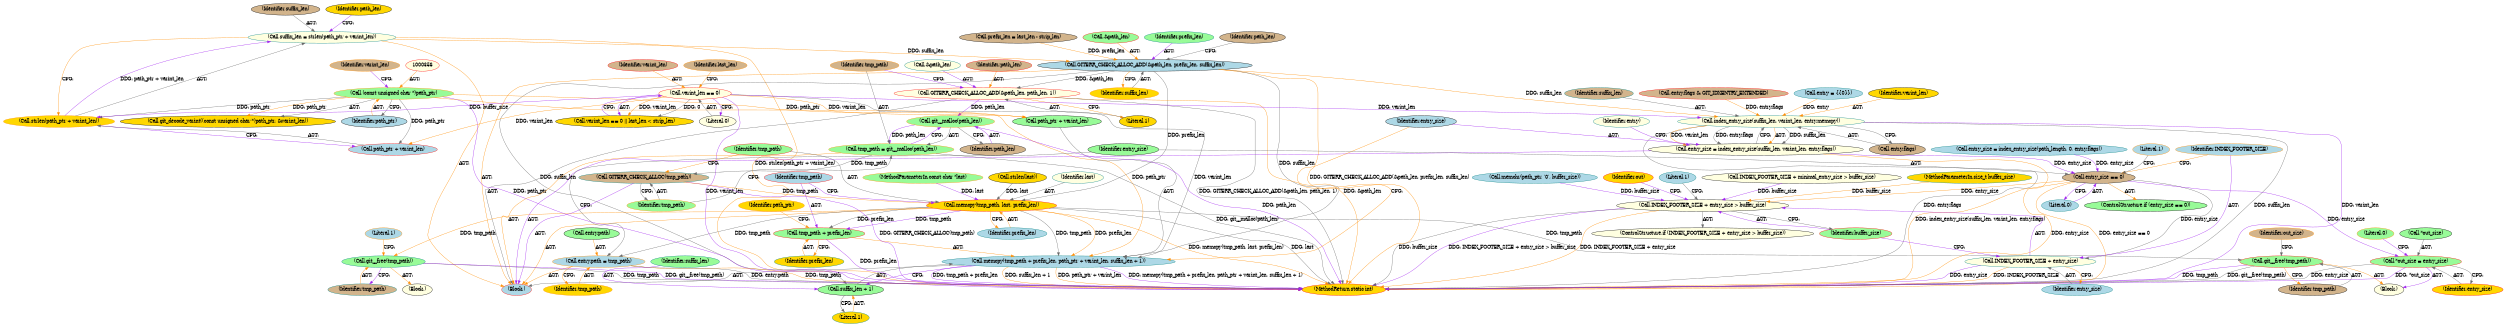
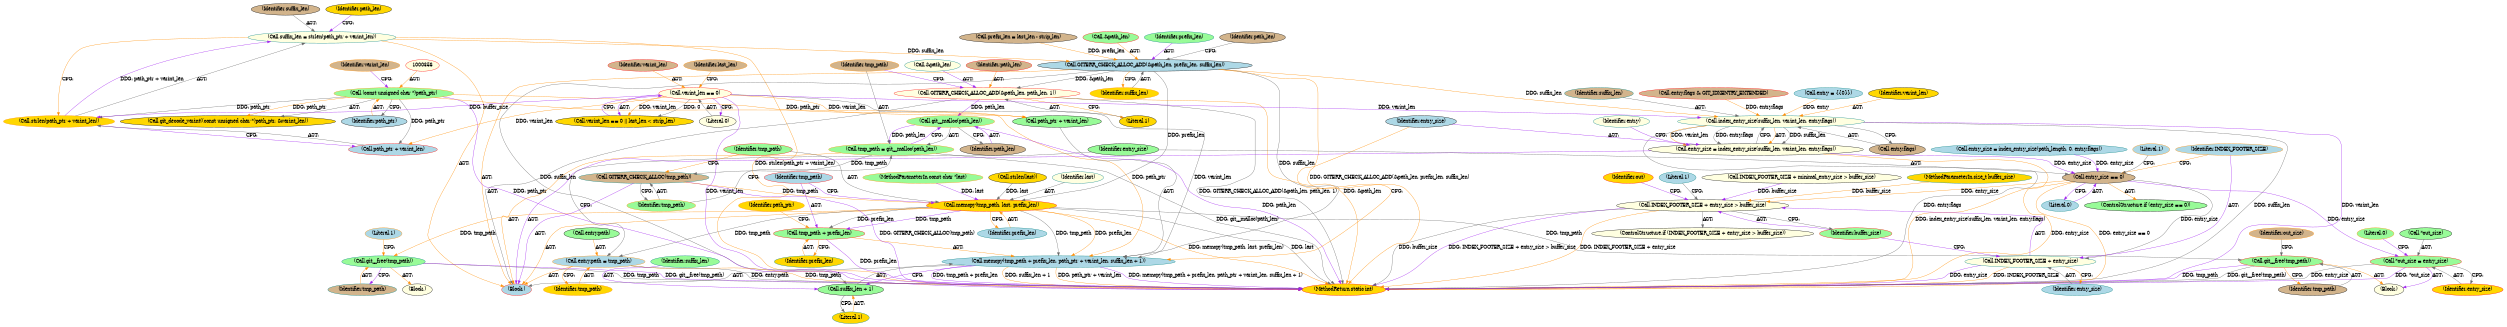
  digraph {
    node [color=black fillcolor=palegreen style=filled]
    edge [color=darkorange]
    n1 [color=teal fillcolor=lightyellow label="(Call,suffix_len = strlen(path_ptr + varint_len))"]
    n2 [color=darkorange fillcolor=gold label="(Call,strlen(path_ptr + varint_len))"]
    n3 [fillcolor=lightblue label="(Call,GITERR_CHECK_ALLOC_ADD(&path_len, prefix_len, suffix_len))"]
    n4 [color=red fillcolor=lightblue label="(Block,)"]
    n5 [color=red fillcolor=gold label="(MethodReturn,static int)"]
    n6 [color=red fillcolor=lightblue label="(Call,path_ptr + varint_len)"]
    n7 [color=teal fillcolor=lightblue label="(Call,memcpy(tmp_path + prefix_len, path_ptr + varint_len, suffix_len + 1))"]
-   n8 [color=teal fillcolor=lightyellow label="(Call,index_entry_size(suffix_len, varint_len, entry.memcpy))"]
+   n8 [color=teal fillcolor=lightyellow label="(Call,index_entry_size(suffix_len, varint_len, entry.flags))"]
    n9 [color=red fillcolor=lightyellow label="(Call,GITERR_CHECK_ALLOC_ADD(&path_len, path_len, 1))"]
    n10 [color=red fillcolor=gold label="(Call,memcpy(tmp_path, last, prefix_len))"]
    n11 [label="(Call,suffix_len + 1)"]
    n12 [color=darkorange fillcolor=gold label="(Identifier,suffix_len)"]
    n13 [color=darkorange label="(Call,(const unsigned char *)path_ptr)"]
    n14 [fillcolor=gold label="(Call,git_decode_varint((const unsigned char *)path_ptr, &varint_len))"]
    n15 [fillcolor=lightblue label="(Identifier,path_ptr)"]
    n16 [label="(Call,path_ptr + varint_len)"]
    n17 [color=red fillcolor=lightyellow label="(Call,varint_len == 0)"]
    n18 [fillcolor=lightyellow label="(Literal,0)"]
    n19 [fillcolor=gold label="(Call,varint_len == 0 || last_len < strip_len)"]
    n20 [fillcolor=lightyellow label="(Call,entry_size = index_entry_size(suffix_len, varint_len, entry.flags))"]
    n21 [fillcolor=tan label="(Call,entry.flags)"]
    n22 [color=darkorange label="(Call,git__malloc(path_len))"]
    n23 [fillcolor=gold label="(Literal,1)"]
    n24 [color=red label="(Call,tmp_path + prefix_len)"]
    n25 [color=darkorange fillcolor=lightblue label="(Call,entry.path = tmp_path)"]
    n26 [color=teal label="(Call,git__free(tmp_path))"]
    n27 [color=red label="(Call,git__free(tmp_path))"]
    n28 [color=teal fillcolor=lightblue label="(Identifier,prefix_len)"]
    n29 [color=teal fillcolor=gold label="(Literal,1)"]
    n30 [color=darkorange label="(Call,tmp_path = git__malloc(path_len))"]
    n31 [fillcolor=tan label="(Identifier,path_len)"]
    n32 [color=teal fillcolor=tan label="(Call,GITERR_CHECK_ALLOC(tmp_path))"]
    n33 [color=darkorange label="(Identifier,tmp_path)"]
    n34 [color=teal fillcolor=gold label="(Identifier,prefix_len)"]
    n35 [color=darkorange fillcolor=gold label="(Identifier,tmp_path)"]
    n36 [color=teal fillcolor=tan label="(Identifier,tmp_path)"]
    n37 [fillcolor=lightyellow label="(Block,)"]
    n38 [fillcolor=tan label="(Identifier,tmp_path)"]
    n39 [fillcolor=lightyellow label="(Block,)"]
    n40 [fillcolor=tan label="(Call,entry_size == 0)"]
    n41 [fillcolor=lightyellow label="(Call,INDEX_FOOTER_SIZE + entry_size > buffer_size)"]
    n42 [color=teal fillcolor=lightyellow label="(Call,INDEX_FOOTER_SIZE + entry_size)"]
    n43 [color=red label="(Call,*out_size = entry_size)"]
    n44 [color=teal fillcolor=lightblue label="(Literal,0)"]
    n45 [label="(ControlStructure,if (entry_size == 0))"]
    n46 [fillcolor=lightyellow label="(ControlStructure,if (INDEX_FOOTER_SIZE + entry_size > buffer_size))"]
    n47 [color=red label="(Identifier,buffer_size)"]
    n48 [color=teal fillcolor=lightblue label="(Identifier,entry_size)"]
    n49 [color=red fillcolor=gold label="(Identifier,entry_size)"]
    n50 [color=teal fillcolor=lightyellow label="(Identifier,last)"]
    n51 [fillcolor=tan label="(Identifier,suffix_len)"]
    n52 [label="(Call,*out_size)"]
    n53 [color=darkorange fillcolor=gold label="(Identifier,path_ptr)"]
    n54 [color=darkorange fillcolor=tan label="(Identifier,last_len)"]
    n55 [color=darkorange fillcolor=lightblue label="(Identifier,INDEX_FOOTER_SIZE)"]
    n56 [color=darkorange fillcolor=lightblue label="(Literal,1)"]
    n57 [color=red fillcolor=tan label="(Identifier,path_len)"]
    n58 [fillcolor=tan label="(Identifier,path_len)"]
    n59 [color=teal fillcolor=lightyellow label="(Call,&path_len)"]
    n60 [fillcolor=lightblue label="(Identifier,entry_size)"]
    n61 [color=darkorange label="(MethodParameterIn,const char *last)"]
    n62 [color=red fillcolor=lightblue label="(Identifier,tmp_path)"]
    n63 [fillcolor=tan label="(Call,prefix_len = last_len - strip_len)"]
    n64 [label="(Identifier,entry_size)"]
    n65 [color=darkorange fillcolor=tan label="(Identifier,out_size)"]
    n66 [color=red fillcolor=tan label="(Call,entry.flags & GIT_IDXENTRY_EXTENDED)"]
    n67 [color=teal fillcolor=lightyellow label="(Identifier,entry)"]
    n68 [color=red label="(Call,&path_len)"]
    n69 [color=darkorange label="(Literal,0)"]
    n70 [color=darkorange fillcolor=tan label="(Identifier,tmp_path)"]
    n71 [color=teal fillcolor=gold label="(MethodParameterIn,size_t buffer_size)"]
    n72 [label="(Call,entry.path)"]
    n73 [color=red fillcolor=tan label="(Identifier,varint_len)"]
    n74 [color=teal label="(Identifier,suffix_len)"]
    n75 [color=teal fillcolor=lightblue label="(Call,entry_size = index_entry_size(path_length, 0, entry.flags))"]
    n76 [color=red label="(Identifier,tmp_path)"]
    n77 [color=teal fillcolor=lightblue label="(Call,entry = {{0}})"]
    n78 [color=darkorange fillcolor=tan label="(Identifier,varint_len)"]
-   n79 [color=teal fillcolor=lightblue label="(Call,memchr(path_ptr, '\0', buffer_size))"]
    n80 [color=red fillcolor=gold label="(Identifier,out)"]
    n81 [fillcolor=gold label="(Identifier,varint_len)"]
    n82 [color=teal fillcolor=tan label="(Identifier,suffix_len)"]
    n83 [fillcolor=gold label="(Identifier,path_len)"]
    n84 [color=teal fillcolor=lightblue label="(Literal,1)"]
    n85 [fillcolor=lightyellow label="(Call,INDEX_FOOTER_SIZE + minimal_entry_size > buffer_size)"]
    n86 [color=teal label="(Identifier,prefix_len)"]
    n87 [color=darkorange fillcolor=lightblue label="(Literal,1)"]
    n88 [fillcolor=gold label="(Call,strlen(last))"]
    1000356 [color=red fillcolor=lightyellow]
    n1 -> n2 [label="CFG: "]
    n1 -> n3 [label="DDG: suffix_len"]
    n1 -> n4 [label="AST: "]
    n1 -> n5 [label="DDG: strlen(path_ptr + varint_len)"]
    n2 -> n1 [color=gray40 label="AST: "]
    n2 -> n1 [color=purple label="DDG: path_ptr + varint_len"]
    n2 -> n6 [color=purple label="CFG: "]
    n3 -> n4 [label="AST: "]
    n3 -> n5 [label="DDG: GITERR_CHECK_ALLOC_ADD(&path_len, prefix_len, suffix_len)"]
    n3 -> n7 [color=gray40 label="DDG: suffix_len"]
    n3 -> n8 [label="DDG: suffix_len"]
    n3 -> n9 [color=gray40 label="DDG: &path_len"]
    n3 -> n10 [color=gray40 label="DDG: prefix_len"]
    n3 -> n11 [color=gray40 label="DDG: suffix_len"]
    n3 -> n12 [label="CFG: "]
    n6 -> n2 [color=gray40 label="AST: "]
    n7 -> n4 [color=gray40 label="AST: "]
    n7 -> n5 [color=purple label="DDG: tmp_path + prefix_len"]
    n7 -> n5 [label="DDG: suffix_len + 1"]
    n7 -> n5 [label="DDG: path_ptr + varint_len"]
    n7 -> n5 [color=purple label="DDG: memcpy(tmp_path + prefix_len, path_ptr + varint_len, suffix_len + 1)"]
    n7 -> n11 [color=purple label="CFG: "]
    n8 -> n5 [color=purple label="DDG: varint_len"]
    n8 -> n5 [color=gray40 label="DDG: entry.flags"]
    n8 -> n5 [color=gray40 label="DDG: suffix_len"]
    n8 -> n20 [label="AST: "]
    n8 -> n20 [color=gray40 label="DDG: suffix_len"]
    n8 -> n20 [label="DDG: varint_len"]
    n8 -> n20 [color=gray40 label="DDG: entry.flags"]
    n8 -> n21 [color=gray40 label="CFG: "]
    n9 -> n4 [color=gray40 label="AST: "]
    n9 -> n5 [label="DDG: &path_len"]
    n9 -> n5 [color=gray40 label="DDG: GITERR_CHECK_ALLOC_ADD(&path_len, path_len, 1)"]
    n9 -> n22 [color=purple label="DDG: path_len"]
    n9 -> n23 [label="CFG: "]
    n10 -> n4 [label="AST: "]
    n10 -> n5 [color=gray40 label="DDG: last"]
    n10 -> n5 [label="DDG: memcpy(tmp_path, last, prefix_len)"]
    n10 -> n7 [color=gray40 label="DDG: tmp_path"]
    n10 -> n7 [label="DDG: prefix_len"]
    n10 -> n24 [color=purple label="DDG: tmp_path"]
    n10 -> n24 [color=gray40 label="DDG: prefix_len"]
    n10 -> n25 [color=gray40 label="DDG: tmp_path"]
    n10 -> n26 [label="DDG: tmp_path"]
    n10 -> n27 [color=gray40 label="DDG: tmp_path"]
    n10 -> n28 [label="CFG: "]
    n11 -> n7 [color=gray40 label="AST: "]
    n11 -> n29 [color=gray40 label="CFG: "]
    n12 -> n3 [color=gray40 label="AST: "]
    n13 -> n2 [color=gray40 label="DDG: path_ptr"]
    n13 -> n5 [color=purple label="DDG: path_ptr"]
    n13 -> n6 [color=gray40 label="DDG: path_ptr"]
    n13 -> n7 [label="DDG: path_ptr"]
    n13 -> n14 [color=gray40 label="AST: "]
    n13 -> n14 [label="DDG: path_ptr"]
    n13 -> n15 [color=gray40 label="CFG: "]
    n13 -> n16 [label="DDG: path_ptr"]
    n15 -> n13 [label="AST: "]
    n16 -> n7 [color=gray40 label="AST: "]
    n17 -> n2 [color=purple label="DDG: buffer_size"]
    n17 -> n5 [color=purple label="DDG: varint_len"]
    n17 -> n6 [label="DDG: varint_len"]
    n17 -> n7 [color=gray40 label="DDG: varint_len"]
    n17 -> n8 [color=purple label="DDG: varint_len"]
    n17 -> n16 [label="DDG: varint_len"]
    n17 -> n18 [color=purple label="CFG: "]
    n17 -> n19 [color=purple label="AST: "]
    n17 -> n19 [label="DDG: varint_len"]
    n17 -> n19 [color=gray40 label="DDG: 0"]
    n18 -> n17 [color=gray40 label="AST: "]
    n19 -> n17 [color=purple label="CFG: "]
    n20 -> n4 [color=purple label="AST: "]
    n20 -> n5 [label="DDG: index_entry_size(suffix_len, varint_len, entry.flags)"]
    n20 -> n8 [color=gray40 label="CFG: "]
    n20 -> n40 [color=purple label="DDG: entry_size"]
    n21 -> n8 [color=gray40 label="AST: "]
    n22 -> n5 [color=purple label="DDG: path_len"]
    n22 -> n30 [color=gray40 label="AST: "]
    n22 -> n30 [color=purple label="DDG: path_len"]
    n22 -> n31 [color=gray40 label="CFG: "]
    n23 -> n9 [color=gray40 label="AST: "]
    n24 -> n5 [color=purple label="DDG: prefix_len"]
    n24 -> n7 [label="AST: "]
    n24 -> n34 [label="CFG: "]
    n25 -> n4 [label="AST: "]
    n25 -> n5 [label="DDG: tmp_path"]
    n25 -> n5 [color=gray40 label="DDG: entry.path"]
    n25 -> n35 [label="CFG: "]
    n26 -> n5 [color=gray40 label="DDG: tmp_path"]
    n26 -> n5 [color=purple label="DDG: git__free(tmp_path)"]
    n26 -> n36 [color=purple label="CFG: "]
    n26 -> n37 [label="AST: "]
    n27 -> n5 [color=purple label="DDG: tmp_path"]
    n27 -> n5 [color=gray40 label="DDG: git__free(tmp_path)"]
    n27 -> n38 [label="CFG: "]
    n27 -> n39 [label="AST: "]
    n28 -> n10 [label="AST: "]
    n29 -> n11 [label="AST: "]
    n30 -> n4 [label="AST: "]
    n30 -> n5 [color=gray40 label="DDG: git__malloc(path_len)"]
    n30 -> n22 [color=purple label="CFG: "]
    n30 -> n32 [color=gray40 label="DDG: tmp_path"]
    n31 -> n22 [color=purple label="AST: "]
    n32 -> n4 [color=purple label="AST: "]
    n32 -> n5 [color=purple label="DDG: GITERR_CHECK_ALLOC(tmp_path)"]
    n32 -> n10 [label="DDG: tmp_path"]
    n32 -> n33 [color=gray40 label="CFG: "]
    n33 -> n30 [color=gray40 label="CFG: "]
    n33 -> n32 [color=gray40 label="AST: "]
    n34 -> n24 [label="AST: "]
    n35 -> n25 [label="AST: "]
    n36 -> n26 [label="AST: "]
    n38 -> n27 [color=gray40 label="AST: "]
    n40 -> n5 [label="DDG: entry_size"]
    n40 -> n5 [label="DDG: entry_size == 0"]
    n40 -> n41 [label="DDG: entry_size"]
    n40 -> n42 [color=gray40 label="DDG: entry_size"]
    n40 -> n43 [color=purple label="DDG: entry_size"]
    n40 -> n44 [color=purple label="CFG: "]
    n40 -> n45 [label="AST: "]
    n41 -> n5 [color=purple label="DDG: INDEX_FOOTER_SIZE + entry_size > buffer_size"]
    n41 -> n5 [label="DDG: INDEX_FOOTER_SIZE + entry_size"]
    n41 -> n5 [color=gray40 label="DDG: buffer_size"]
    n41 -> n46 [color=gray40 label="AST: "]
    n41 -> n47 [color=gray40 label="CFG: "]
    n42 -> n5 [color=purple label="DDG: entry_size"]
    n42 -> n5 [label="DDG: INDEX_FOOTER_SIZE"]
    n42 -> n41 [color=purple label="AST: "]
    n42 -> n48 [label="CFG: "]
    n43 -> n5 [color=gray40 label="DDG: entry_size"]
    n43 -> n5 [color=purple label="DDG: *out_size"]
    n43 -> n39 [color=purple label="AST: "]
    n43 -> n49 [color=gray40 label="CFG: "]
    n44 -> n40 [color=purple label="AST: "]
    n47 -> n41 [color=purple label="AST: "]
    n47 -> n42 [color=purple label="CFG: "]
    n48 -> n42 [color=gray40 label="AST: "]
    n49 -> n43 [color=gray40 label="AST: "]
    n50 -> n10 [color=gray40 label="AST: "]
    n51 -> n1 [color=gray40 label="AST: "]
    n52 -> n43 [color=gray40 label="AST: "]
    n53 -> n24 [label="CFG: "]
    n54 -> n17 [label="CFG: "]
    n55 -> n40 [label="CFG: "]
    n55 -> n42 [color=purple label="AST: "]
    n56 -> n26 [label="CFG: "]
    n57 -> n9 [label="AST: "]
    n58 -> n3 [color=gray40 label="CFG: "]
    n59 -> n9 [color=purple label="AST: "]
    n60 -> n7 [label="CFG: "]
    n60 -> n20 [color=purple label="AST: "]
    n61 -> n10 [color=purple label="DDG: last"]
    n62 -> n10 [color=purple label="CFG: "]
    n62 -> n24 [color=purple label="AST: "]
    n63 -> n3 [label="DDG: prefix_len"]
    n64 -> n25 [color=gray40 label="CFG: "]
    n64 -> n40 [color=gray40 label="AST: "]
    n65 -> n27 [color=gray40 label="CFG: "]
    n66 -> n8 [label="DDG: entry.flags"]
    n67 -> n20 [color=purple label="CFG: "]
    n68 -> n3 [label="AST: "]
    n69 -> n43 [color=purple label="CFG: "]
    n70 -> n9 [color=purple label="CFG: "]
    n70 -> n30 [color=gray40 label="AST: "]
    n71 -> n41 [label="DDG: buffer_size"]
    n72 -> n25 [label="AST: "]
    n73 -> n17 [label="AST: "]
    n74 -> n11 [color=purple label="AST: "]
    n75 -> n40 [color=purple label="DDG: entry_size"]
    n76 -> n10 [color=gray40 label="AST: "]
    n76 -> n32 [label="CFG: "]
    n77 -> n8 [label="DDG: entry"]
    n78 -> n13 [color=purple label="CFG: "]
-   n79 -> n41 [color=purple label="DDG: buffer_size"]
    n80 -> n41 [color=purple label="CFG: "]
    n81 -> n8 [label="AST: "]
    n82 -> n8 [color=gray40 label="AST: "]
    n83 -> n1 [color=purple label="CFG: "]
    n84 -> n41 [color=gray40 label="CFG: "]
    n85 -> n41 [color=purple label="DDG: buffer_size"]
    n86 -> n3 [color=purple label="AST: "]
    n87 -> n40 [color=gray40 label="CFG: "]
    n88 -> n10 [color=gray40 label="DDG: last"]
    1000356 -> n13 [label="AST: "]
  }
